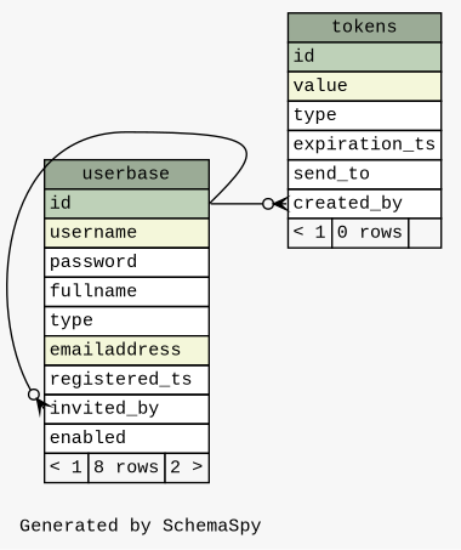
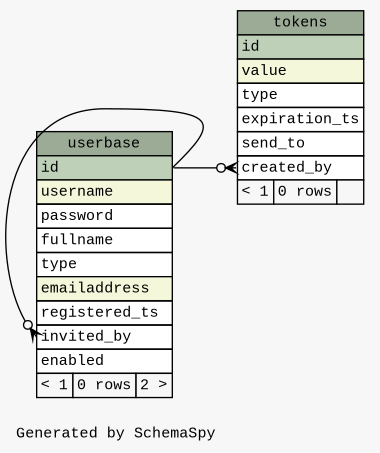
  digraph {
    bgcolor="#f7f7f7"
    fontname="Liberation Mono"
    fontsize=11
    label="\nGenerated by SchemaSpy"
    labeljust=l
    nodesep=0.18
    rankdir=RL
    ranksep=0.46
    node [fontname="Liberation Mono" fontsize=11 shape=plaintext]
    edge [arrowhead=none arrowsize=0.8 arrowtail=crowodot dir=back headport="id:e" fontname="Liberation Mono"]
    n1 [label=<     <TABLE BORDER="0" CELLBORDER="1" CELLSPACING="0" BGCOLOR="#ffffff">       <TR><TD COLSPAN="3" BGCOLOR="#9bab96" ALIGN="CENTER">tokens</TD></TR>       <TR><TD PORT="id" COLSPAN="3" BGCOLOR="#bed1b8" ALIGN="LEFT">id</TD></TR>       <TR><TD PORT="value" COLSPAN="3" BGCOLOR="#f4f7da" ALIGN="LEFT">value</TD></TR>       <TR><TD PORT="type" COLSPAN="3" ALIGN="LEFT">type</TD></TR>       <TR><TD PORT="expiration_ts" COLSPAN="3" ALIGN="LEFT">expiration_ts</TD></TR>       <TR><TD PORT="send_to" COLSPAN="3" ALIGN="LEFT">send_to</TD></TR>       <TR><TD PORT="created_by" COLSPAN="3" ALIGN="LEFT">created_by</TD></TR>       <TR><TD ALIGN="LEFT" BGCOLOR="#f7f7f7">&lt; 1</TD><TD ALIGN="RIGHT" BGCOLOR="#f7f7f7">0 rows</TD><TD ALIGN="RIGHT" BGCOLOR="#f7f7f7">  </TD></TR>     </TABLE>>]
-   n2 [label=<     <TABLE BORDER="0" CELLBORDER="1" CELLSPACING="0" BGCOLOR="#ffffff">       <TR><TD COLSPAN="3" BGCOLOR="#9bab96" ALIGN="CENTER">userbase</TD></TR>       <TR><TD PORT="id" COLSPAN="3" BGCOLOR="#bed1b8" ALIGN="LEFT">id</TD></TR>       <TR><TD PORT="username" COLSPAN="3" BGCOLOR="#f4f7da" ALIGN="LEFT">username</TD></TR>       <TR><TD PORT="password" COLSPAN="3" ALIGN="LEFT">password</TD></TR>       <TR><TD PORT="fullname" COLSPAN="3" ALIGN="LEFT">fullname</TD></TR>       <TR><TD PORT="type" COLSPAN="3" ALIGN="LEFT">type</TD></TR>       <TR><TD PORT="emailaddress" COLSPAN="3" BGCOLOR="#f4f7da" ALIGN="LEFT">emailaddress</TD></TR>       <TR><TD PORT="registered_ts" COLSPAN="3" ALIGN="LEFT">registered_ts</TD></TR>       <TR><TD PORT="invited_by" COLSPAN="3" ALIGN="LEFT">invited_by</TD></TR>       <TR><TD PORT="enabled" COLSPAN="3" ALIGN="LEFT">enabled</TD></TR>       <TR><TD ALIGN="LEFT" BGCOLOR="#f7f7f7">&lt; 1</TD><TD ALIGN="RIGHT" BGCOLOR="#f7f7f7">8 rows</TD><TD ALIGN="RIGHT" BGCOLOR="#f7f7f7">2 &gt;</TD></TR>     </TABLE>>]
+   n2 [label=<     <TABLE BORDER="0" CELLBORDER="1" CELLSPACING="0" BGCOLOR="#ffffff">       <TR><TD COLSPAN="3" BGCOLOR="#9bab96" ALIGN="CENTER">userbase</TD></TR>       <TR><TD PORT="id" COLSPAN="3" BGCOLOR="#bed1b8" ALIGN="LEFT">id</TD></TR>       <TR><TD PORT="username" COLSPAN="3" BGCOLOR="#f4f7da" ALIGN="LEFT">username</TD></TR>       <TR><TD PORT="password" COLSPAN="3" ALIGN="LEFT">password</TD></TR>       <TR><TD PORT="fullname" COLSPAN="3" ALIGN="LEFT">fullname</TD></TR>       <TR><TD PORT="type" COLSPAN="3" ALIGN="LEFT">type</TD></TR>       <TR><TD PORT="emailaddress" COLSPAN="3" BGCOLOR="#f4f7da" ALIGN="LEFT">emailaddress</TD></TR>       <TR><TD PORT="registered_ts" COLSPAN="3" ALIGN="LEFT">registered_ts</TD></TR>       <TR><TD PORT="invited_by" COLSPAN="3" ALIGN="LEFT">invited_by</TD></TR>       <TR><TD PORT="enabled" COLSPAN="3" ALIGN="LEFT">enabled</TD></TR>       <TR><TD ALIGN="LEFT" BGCOLOR="#f7f7f7">&lt; 1</TD><TD ALIGN="RIGHT" BGCOLOR="#f7f7f7">0 rows</TD><TD ALIGN="RIGHT" BGCOLOR="#f7f7f7">2 &gt;</TD></TR>     </TABLE>>]
    n1 -> n2 [tailport="created_by:w"]
    n2 -> n2 [tailport="invited_by:w"]
  }
